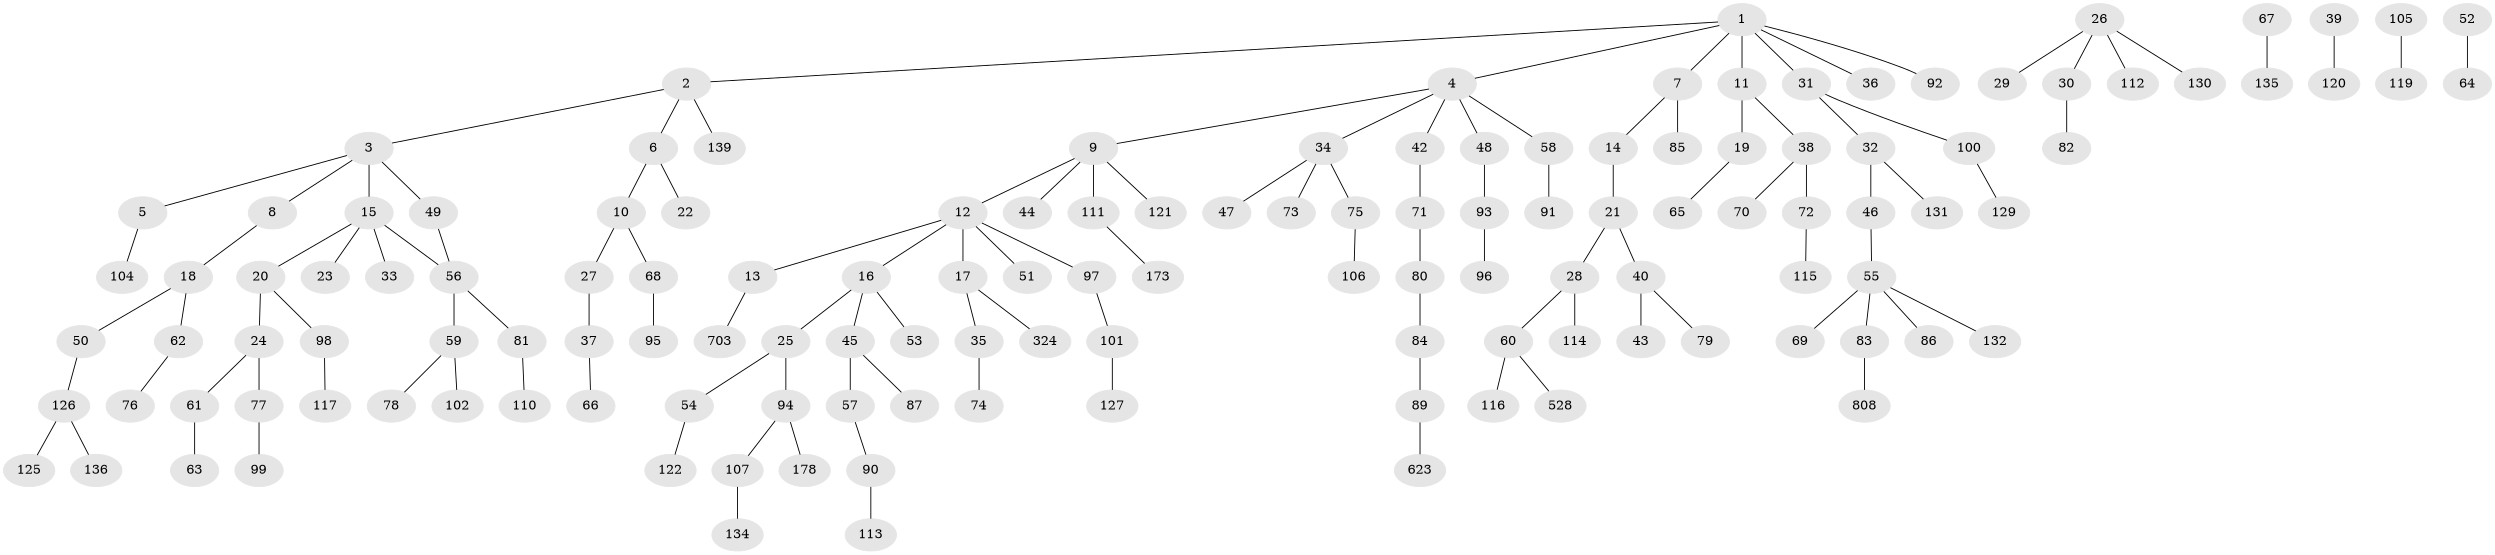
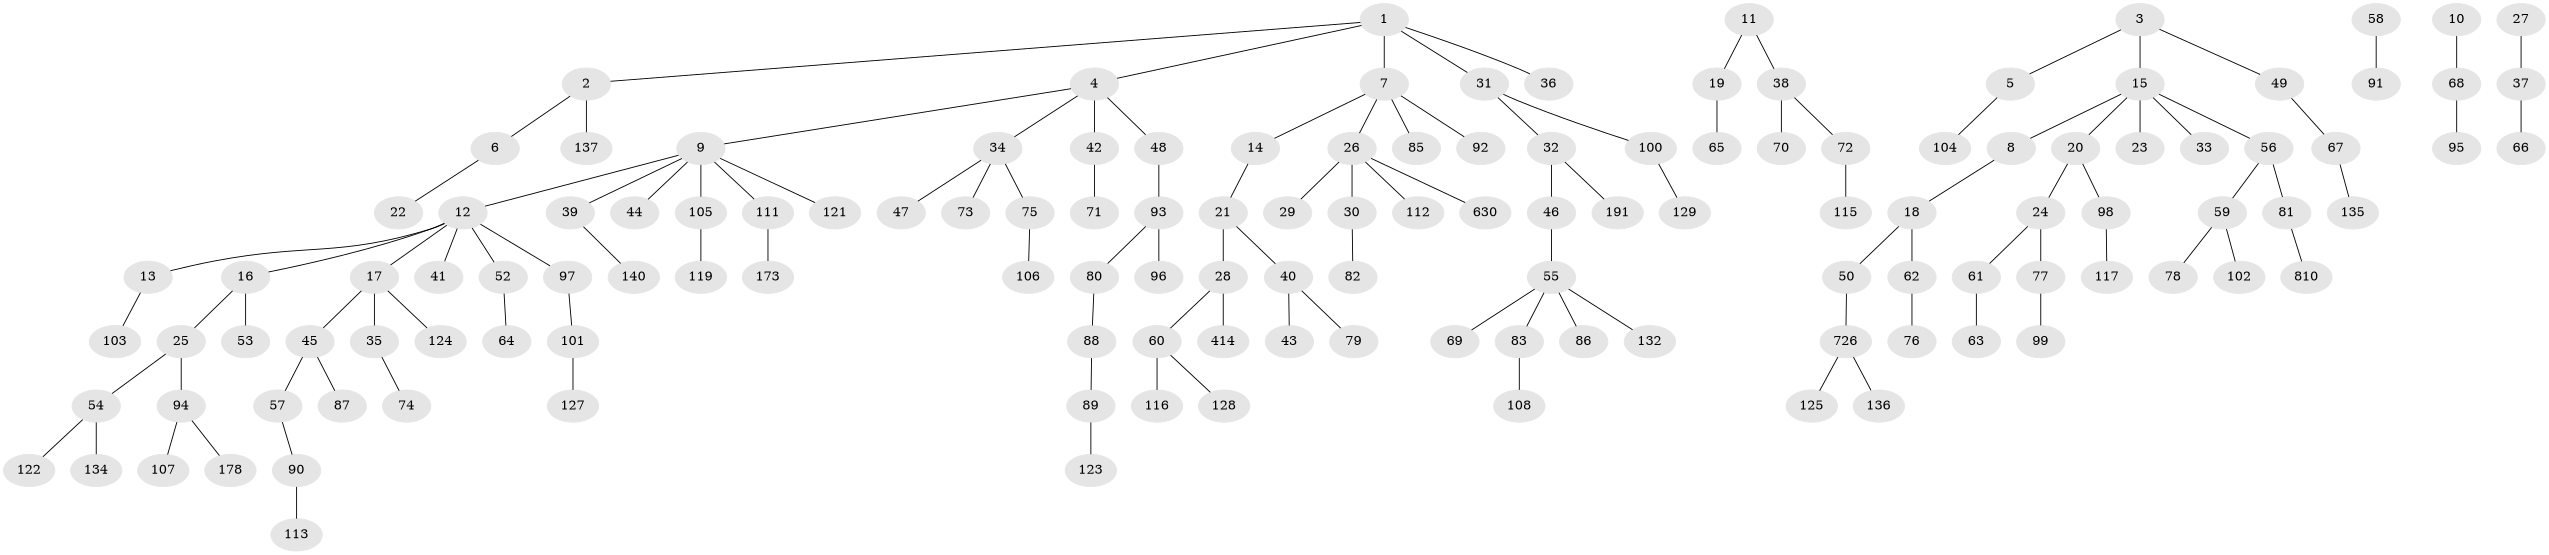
  graph {
    node [color=gray90 style=filled]
    1
    2
    4
    7
    11
    31
    36
    3
    6
-   137 [label=139]
+   137
    9
    34
    42
    48
    58
    14
    26
    85
    92
    19
    38
    32
    100
    5
    8
    15
    49
    10
    22
    104
    18
    20
    23
    33
    56
    67
    12
    39
    44
    105
    111
    121
    47
    73
    75
    71
    93
    91
    27
    68
    21
    29
    30
    112
-   130
+   130 [label=630]
    50
    62
    13
    16
    17
-   51
+   51 [label=41]
    52
    97
-   120
+   120 [label=140]
    119
    n66 [label=173]
    37
    95
    65
    70
    72
-   103 [label=703]
+   103
    25
    45
    53
    35
-   124 [label=324]
+   124
    64
    101
    28
    40
    24
    98
    59
    81
    54
    94
    57
    87
    74
-   126
+   126 [label=726]
    76
    61
    77
    117
    60
-   114
+   114 [label=414]
    43
    79
    63
    99
    122
    107
    n104 [label=178]
    82
    66
    116
-   128 [label=528]
+   128
    46
-   131
+   131 [label=191]
    129
    55
    106
    115
    80
    90
    69
    83
    86
    132
    96
    135
    125
    136
-   108 [label=808]
+   108
    78
    102
-   110
+   110 [label=810]
    113
-   84
+   84 [label=88]
    89
-   123 [label=623]
+   123
    134
    127
    1 -- 2
    1 -- 4
    1 -- 7
-   1 -- 11
    1 -- 31
    1 -- 36
-   2 -- 3
    2 -- 6
    2 -- 137
    4 -- 9
    4 -- 34
    4 -- 42
    4 -- 48
-   4 -- 58
    7 -- 14
+   7 -- 26
    7 -- 85
-   1 -- 92
+   7 -- 92
    11 -- 19
    11 -- 38
    31 -- 32
    31 -- 100
    3 -- 5
-   3 -- 8
+   15 -- 8
    3 -- 15
    3 -- 49
-   6 -- 10
    6 -- 22
    9 -- 12
+   9 -- 39
    9 -- 44
+   9 -- 105
    9 -- 111
    9 -- 121
    34 -- 47
    34 -- 73
    34 -- 75
    42 -- 71
    48 -- 93
    58 -- 91
    14 -- 21
    26 -- 29
    26 -- 30
    26 -- 112
    26 -- 130
    19 -- 65
    38 -- 70
    38 -- 72
    32 -- 46
    32 -- 131
    100 -- 129
    5 -- 104
    8 -- 18
    15 -- 20
    15 -- 23
    15 -- 33
    15 -- 56
-   49 -- 56
-   10 -- 27
+   49 -- 67
    10 -- 68
    18 -- 50
    18 -- 62
    20 -- 24
    20 -- 98
    56 -- 59
    56 -- 81
    67 -- 135
    12 -- 13
    12 -- 16
    12 -- 17
    12 -- 51
+   12 -- 52
    12 -- 97
    39 -- 120
    105 -- 119
    111 -- n66
    75 -- 106
-   71 -- 80
+   93 -- 80
    93 -- 96
    27 -- 37
    68 -- 95
    21 -- 28
    21 -- 40
    30 -- 82
    50 -- 126
    62 -- 76
    13 -- 103
    16 -- 25
-   16 -- 45
+   17 -- 45
    16 -- 53
    17 -- 35
    17 -- 124
    52 -- 64
    97 -- 101
    37 -- 66
    72 -- 115
    25 -- 54
    25 -- 94
    45 -- 57
    45 -- 87
    35 -- 74
    101 -- 127
    28 -- 60
    28 -- 114
    40 -- 43
    40 -- 79
    24 -- 61
    24 -- 77
    98 -- 117
    59 -- 78
    59 -- 102
    81 -- 110
    54 -- 122
    94 -- 107
    94 -- n104
    57 -- 90
    126 -- 125
    126 -- 136
    61 -- 63
    77 -- 99
    60 -- 116
    60 -- 128
-   107 -- 134
+   54 -- 134
    46 -- 55
    55 -- 69
    55 -- 83
    55 -- 86
    55 -- 132
    80 -- 84
    90 -- 113
    83 -- 108
    84 -- 89
    89 -- 123
  }
